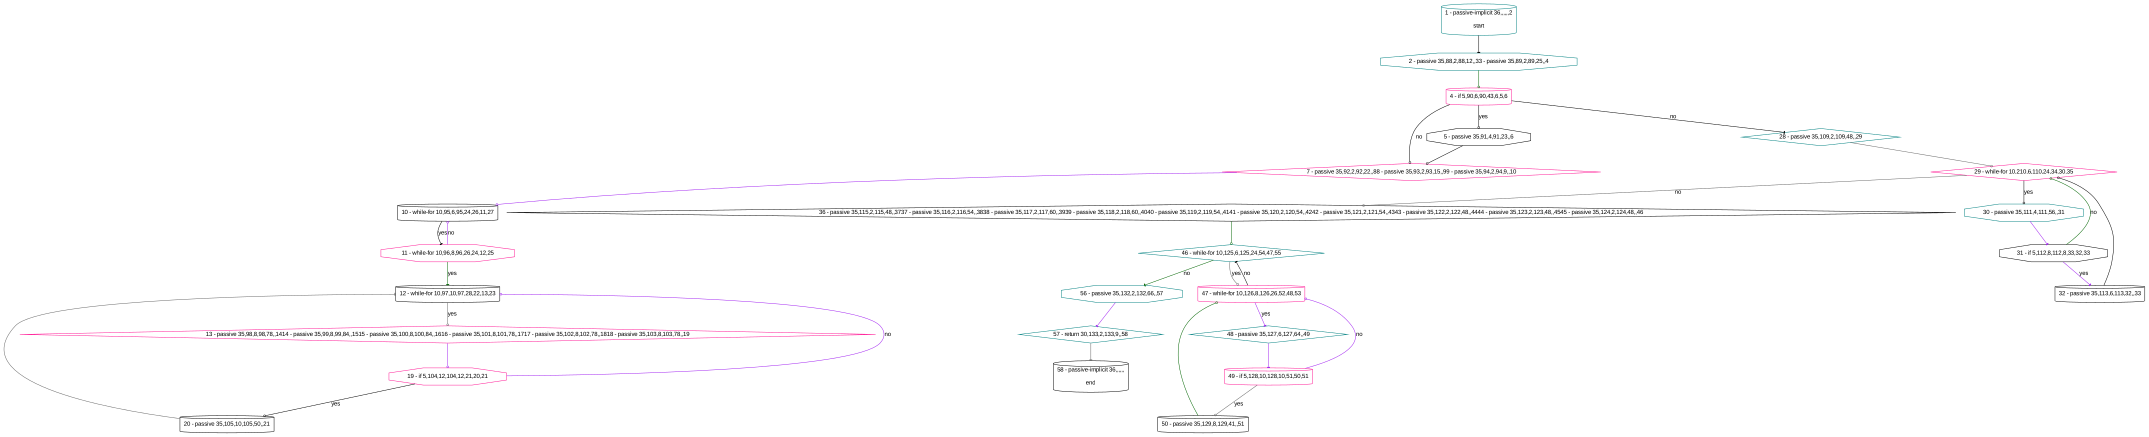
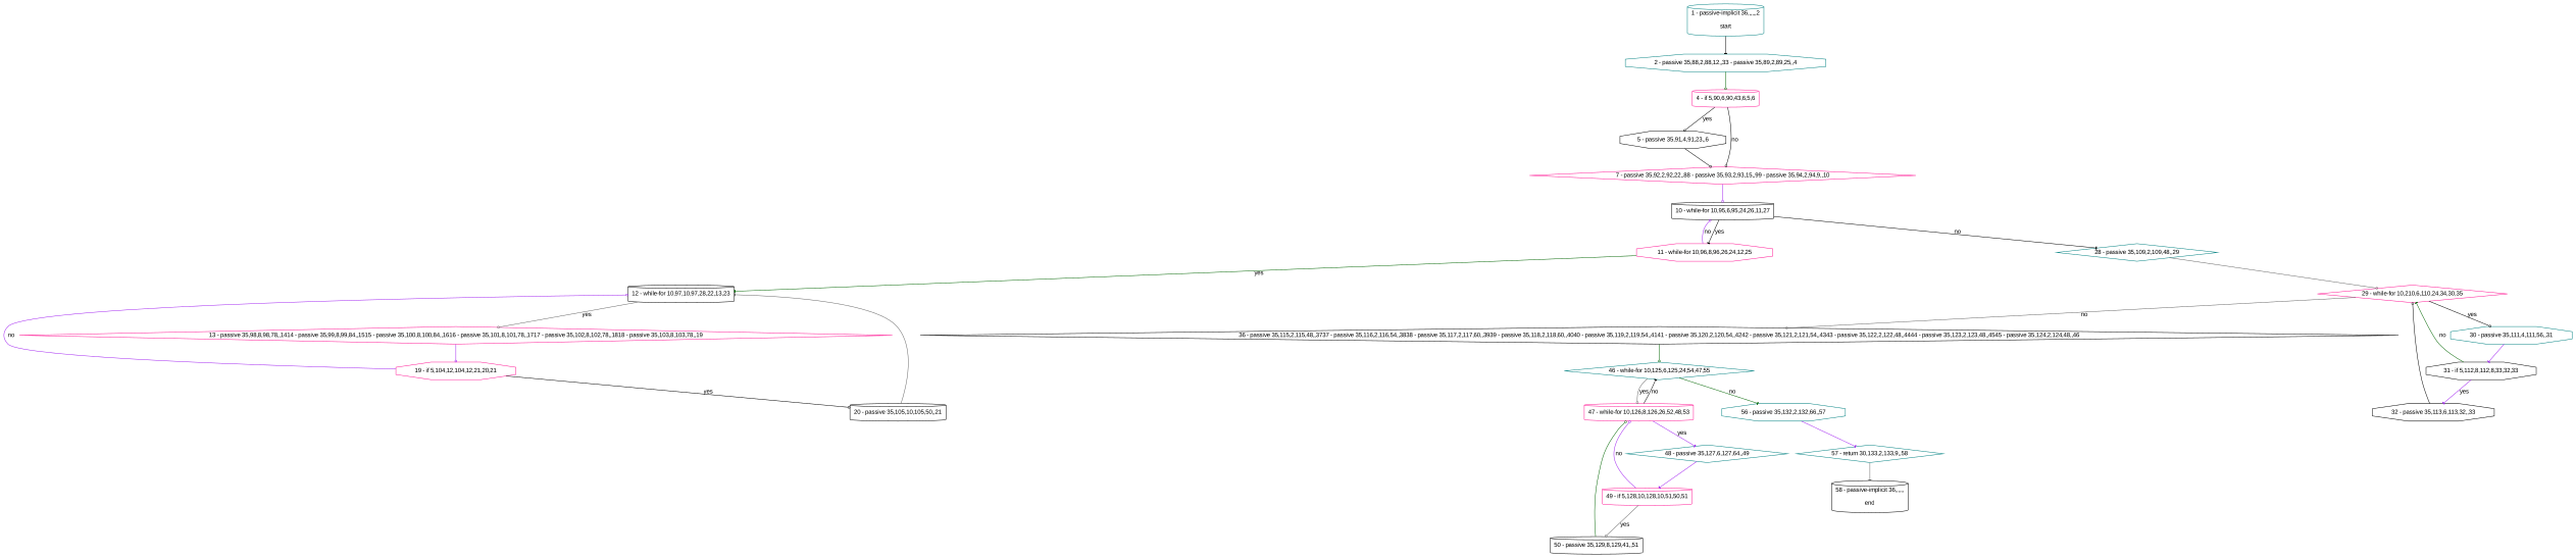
  digraph {
    bgcolor=white
    compound=true
    fillcolor="#FFFFCC"
    fontname=Arial
    fontsize=12
    pack=true
    packmode=clust
    style="rounded,filled"
    node [color=black compound=true fillcolor="#ffffff" fixedsize=false fontname=Arial fontsize=12 node_initialized=no shape=cylinder style=filled]
    edge [arrowhead=odot arrowsize=0.5 arrowtail=none color=black compound=true dir=forward fontcolor=black fontname=Arial fontsize=12]
    n1 [color=teal label="2 - passive 35,88,2,88,12,,33 - passive 35,89,2,89,25,,4" shape=octagon]
    n2 [color=deeppink label="4 - if 5,90,6,90,43,6,5,6"]
    n3 [label="5 - passive 35,91,4,91,23,,6" shape=octagon]
    n4 [color=deeppink label="7 - passive 35,92,2,92,22,,88 - passive 35,93,2,93,15,,99 - passive 35,94,2,94,9,,10" shape=diamond]
    n5 [color=teal label="1 - passive-implicit 36,,,,,,2\n\nstart"]
    n6 [label="10 - while-for 10,95,6,95,24,26,11,27"]
    n7 [color=deeppink label="11 - while-for 10,96,8,96,26,24,12,25" shape=octagon]
    n8 [color=teal label="28 - passive 35,109,2,109,48,,29" shape=diamond]
    n9 [label="12 - while-for 10,97,10,97,28,22,13,23"]
    n10 [color=deeppink label="29 - while-for 10,210,6,110,24,34,30,35" shape=diamond]
    n11 [color=deeppink label="13 - passive 35,98,8,98,78,,1414 - passive 35,99,8,99,84,,1515 - passive 35,100,8,100,84,,1616 - passive 35,101,8,101,78,,1717 - passive 35,102,8,102,78,,1818 - passive 35,103,8,103,78,,19" shape=diamond]
    n12 [color=teal label="30 - passive 35,111,4,111,56,,31" shape=octagon]
    n13 [label="36 - passive 35,115,2,115,48,,3737 - passive 35,116,2,116,54,,3838 - passive 35,117,2,117,60,,3939 - passive 35,118,2,118,60,,4040 - passive 35,119,2,119,54,,4141 - passive 35,120,2,120,54,,4242 - passive 35,121,2,121,54,,4343 - passive 35,122,2,122,48,,4444 - passive 35,123,2,123,48,,4545 - passive 35,124,2,124,48,,46" shape=diamond]
    n14 [color=deeppink label="19 - if 5,104,12,104,12,21,20,21" shape=octagon]
    n15 [label="20 - passive 35,105,10,105,50,,21"]
    n16 [label="31 - if 5,112,8,112,8,33,32,33" shape=octagon]
    n17 [color=teal label="46 - while-for 10,125,6,125,24,54,47,55" shape=diamond]
-   n18 [label="32 - passive 35,113,6,113,32,,33"]
+   n18 [label="32 - passive 35,113,6,113,32,,33" shape=octagon]
    n19 [color=deeppink label="47 - while-for 10,126,8,126,26,52,48,53"]
    n20 [color=teal label="56 - passive 35,132,2,132,66,,57" shape=octagon]
    n21 [color=teal label="48 - passive 35,127,6,127,64,,49" shape=diamond]
    n22 [color=teal label="57 - return 30,133,2,133,9,,58" shape=diamond]
    n23 [color=deeppink label="49 - if 5,128,10,128,10,51,50,51"]
    n24 [label="58 - passive-implicit 36,,,,,,\n\nend"]
    n25 [label="50 - passive 35,129,8,129,41,,51"]
    n1 -> n2 [color=darkgreen]
    n2 -> n3 [label=yes]
    n2 -> n4 [label=no]
    n3 -> n4
    n4 -> n6 [color=purple]
    n5 -> n1 [arrowhead=tee]
    n6 -> n7 [arrowhead=tee label=yes]
-   n2 -> n8 [arrowhead=tee label=no]
+   n6 -> n8 [arrowhead=tee label=no]
    n7 -> n6 [color=purple label=no]
    n7 -> n9 [arrowhead=tee color=darkgreen label=yes]
    n8 -> n10 [color=gray40]
    n9 -> n11 [color=gray40 label=yes]
    n10 -> n12 [label=yes]
    n10 -> n13 [color=gray40 label=no]
    n11 -> n14 [color=purple]
    n12 -> n16 [arrowhead=tee color=purple]
    n13 -> n17 [color=darkgreen]
    n14 -> n9 [color=purple label=no]
    n14 -> n15 [label=yes]
    n15 -> n9 [arrowhead=tee color=gray40]
-   n16 -> n10 [color=darkgreen label=no]
+   n16 -> n10 [arrowhead=tee color=darkgreen label=no]
    n16 -> n18 [arrowhead=tee color=purple label=yes]
    n17 -> n19 [color=gray40 label=yes]
    n17 -> n20 [arrowhead=tee color=darkgreen label=no]
    n18 -> n10
    n19 -> n17 [arrowhead=tee label=no]
    n19 -> n21 [arrowhead=tee color=purple label=yes]
    n20 -> n22 [arrowhead=tee color=purple]
    n21 -> n23 [arrowhead=tee color=purple]
    n22 -> n24 [arrowhead=tee color=gray40]
    n23 -> n19 [color=purple label=no]
    n23 -> n25 [color=gray40 label=yes]
    n25 -> n19 [color=darkgreen]
  }
